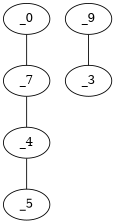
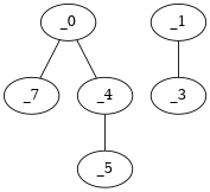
  graph {
    _0 [x=0.873944 y=3.53353]
    n2 [label=_7 x=0.111241 y=0.447515]
    _4 [x=1.91 y=0.63]
    _5 [x=0.70835 y=2.42432]
-   _1 [x=2.13596 y=2.65718 label=_9]
+   _1 [x=2.13596 y=2.65718]
    _3 [x=0.0755768 y=1.7403]
    _0 -- n2
-   n2 -- _4
+   _0 -- _4
    _4 -- _5
    _1 -- _3
  }
